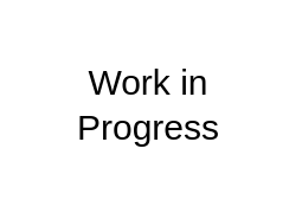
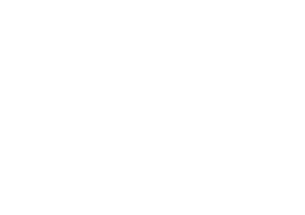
  <mxCell id="0" />
  <mxCell id="1" parent="0" />
- <mxCell id="2" value="Work in Progress" style="text;html=1;align=center;verticalAlign=middle;whiteSpace=wrap;rounded=0;" vertex="1" parent="1"><mxGeometry x="20" y="20" width="60" height="30" as="geometry" /></mxCell>
